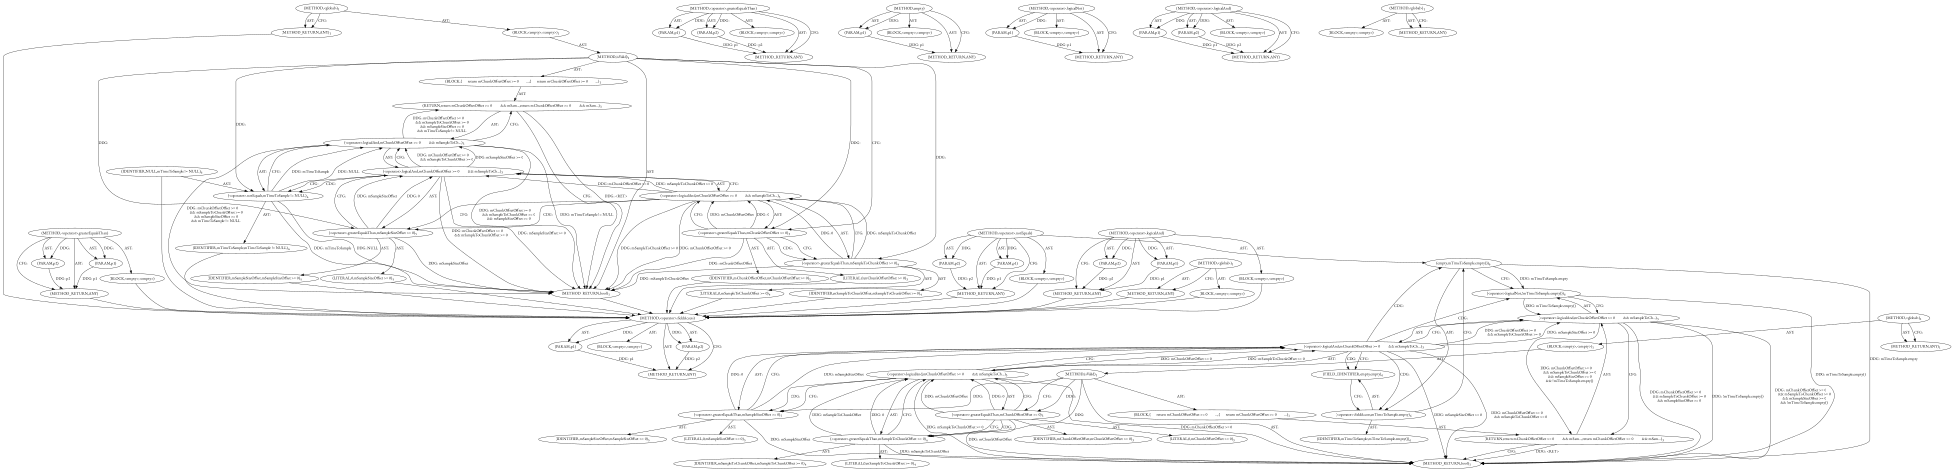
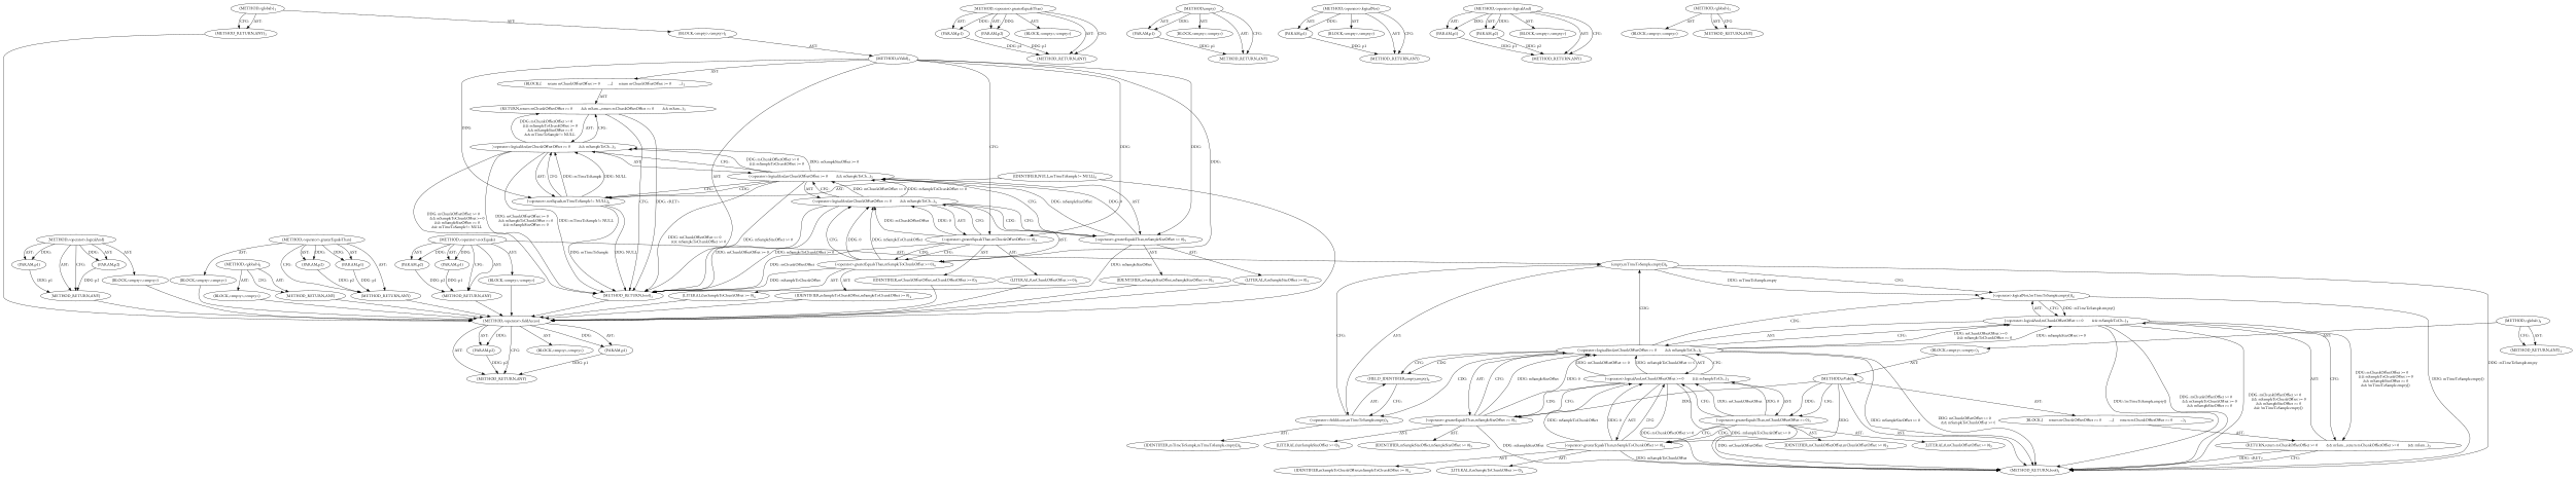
  digraph {
    fontname="EB Garamond"
    node [fontname="EB Garamond"]
    edge [fontname="EB Garamond"]
    n1 [label=<(METHOD,&lt;global&gt;)<SUB>1</SUB>>]
    n2 [label=<(BLOCK,&lt;empty&gt;,&lt;empty&gt;)<SUB>1</SUB>>]
    n3 [label=<(METHOD_RETURN,ANY)<SUB>1</SUB>>]
    n4 [label=<(METHOD,isValid)<SUB>1</SUB>>]
    n5 [label=<(METHOD,&lt;operator&gt;.fieldAccess)>]
    n6 [label=<(BLOCK,{       return mChunkOffsetOffset &gt;= 0         ...,{       return mChunkOffsetOffset &gt;= 0         ...)<SUB>1</SUB>>]
    n7 [label=<(&lt;operator&gt;.greaterEqualsThan,mChunkOffsetOffset &gt;= 0)<SUB>3</SUB>>]
    n8 [label=<(&lt;operator&gt;.greaterEqualsThan,mSampleToChunkOffset &gt;= 0)<SUB>4</SUB>>]
    n9 [label=<(&lt;operator&gt;.greaterEqualsThan,mSampleSizeOffset &gt;= 0)<SUB>5</SUB>>]
    n10 [label=<(&lt;operator&gt;.notEquals,mTimeToSample != NULL)<SUB>6</SUB>>]
    n11 [label=<(METHOD_RETURN,bool)<SUB>1</SUB>>]
    n12 [label=<(RETURN,return mChunkOffsetOffset &gt;= 0          &amp;&amp; mSam...,return mChunkOffsetOffset &gt;= 0          &amp;&amp; mSam...)<SUB>3</SUB>>]
    n13 [label=<(&lt;operator&gt;.logicalAnd,mChunkOffsetOffset &gt;= 0          &amp;&amp; mSampleToCh...)<SUB>3</SUB>>]
    n14 [label=<(IDENTIFIER,mChunkOffsetOffset,mChunkOffsetOffset &gt;= 0)<SUB>3</SUB>>]
    n15 [label=<(LITERAL,0,mChunkOffsetOffset &gt;= 0)<SUB>3</SUB>>]
    n16 [label=<(IDENTIFIER,mSampleToChunkOffset,mSampleToChunkOffset &gt;= 0)<SUB>4</SUB>>]
    n17 [label=<(LITERAL,0,mSampleToChunkOffset &gt;= 0)<SUB>4</SUB>>]
    n18 [label=<(&lt;operator&gt;.logicalAnd,mChunkOffsetOffset &gt;= 0          &amp;&amp; mSampleToCh...)<SUB>3</SUB>>]
    n19 [label=<(IDENTIFIER,mSampleSizeOffset,mSampleSizeOffset &gt;= 0)<SUB>5</SUB>>]
    n20 [label=<(LITERAL,0,mSampleSizeOffset &gt;= 0)<SUB>5</SUB>>]
    n21 [label=<(&lt;operator&gt;.logicalAnd,mChunkOffsetOffset &gt;= 0          &amp;&amp; mSampleToCh...)<SUB>3</SUB>>]
-   n22 [label=<(IDENTIFIER,mTimeToSample,mTimeToSample != NULL)<SUB>6</SUB>>]
    n23 [label=<(PARAM,p1)>]
    n24 [label=<(PARAM,p2)>]
    n25 [label=<(BLOCK,&lt;empty&gt;,&lt;empty&gt;)>]
    n26 [label=<(METHOD_RETURN,ANY)>]
    n27 [label=<(IDENTIFIER,NULL,mTimeToSample != NULL)<SUB>6</SUB>>]
    n28 [label=<(METHOD,&lt;operator&gt;.greaterEqualsThan)>]
    n29 [label=<(PARAM,p1)>]
    n30 [label=<(PARAM,p2)>]
    n31 [label=<(BLOCK,&lt;empty&gt;,&lt;empty&gt;)>]
    n32 [label=<(METHOD_RETURN,ANY)>]
    n33 [label=<(METHOD,&lt;operator&gt;.notEquals)>]
    n34 [label=<(PARAM,p1)>]
    n35 [label=<(PARAM,p2)>]
    n36 [label=<(BLOCK,&lt;empty&gt;,&lt;empty&gt;)>]
    n37 [label=<(METHOD_RETURN,ANY)>]
    n38 [label=<(empty,mTimeToSample.empty())<SUB>6</SUB>>]
    n39 [label=<(METHOD,&lt;operator&gt;.logicalAnd)>]
    n40 [label=<(PARAM,p1)>]
    n41 [label=<(PARAM,p2)>]
    n42 [label=<(BLOCK,&lt;empty&gt;,&lt;empty&gt;)>]
    n43 [label=<(METHOD_RETURN,ANY)>]
    n44 [label=<(METHOD,&lt;global&gt;)<SUB>1</SUB>>]
    n45 [label=<(BLOCK,&lt;empty&gt;,&lt;empty&gt;)>]
    n46 [label=<(METHOD_RETURN,ANY)>]
    n47 [label=<(METHOD,&lt;global&gt;)<SUB>1</SUB>>]
    n48 [label=<(BLOCK,&lt;empty&gt;,&lt;empty&gt;)<SUB>1</SUB>>]
    n49 [label=<(METHOD_RETURN,ANY)<SUB>1</SUB>>]
    n50 [label=<(METHOD,isValid)<SUB>1</SUB>>]
    n51 [label=<(BLOCK,{       return mChunkOffsetOffset &gt;= 0         ...,{       return mChunkOffsetOffset &gt;= 0         ...)<SUB>1</SUB>>]
    n52 [label=<(&lt;operator&gt;.greaterEqualsThan,mChunkOffsetOffset &gt;= 0)<SUB>3</SUB>>]
    n53 [label=<(&lt;operator&gt;.greaterEqualsThan,mSampleToChunkOffset &gt;= 0)<SUB>4</SUB>>]
    n54 [label=<(&lt;operator&gt;.greaterEqualsThan,mSampleSizeOffset &gt;= 0)<SUB>5</SUB>>]
    n55 [label=<(METHOD_RETURN,bool)<SUB>1</SUB>>]
    n56 [label=<(RETURN,return mChunkOffsetOffset &gt;= 0          &amp;&amp; mSam...,return mChunkOffsetOffset &gt;= 0          &amp;&amp; mSam...)<SUB>3</SUB>>]
    n57 [label=<(&lt;operator&gt;.logicalAnd,mChunkOffsetOffset &gt;= 0          &amp;&amp; mSampleToCh...)<SUB>3</SUB>>]
    n58 [label=<(IDENTIFIER,mChunkOffsetOffset,mChunkOffsetOffset &gt;= 0)<SUB>3</SUB>>]
    n59 [label=<(LITERAL,0,mChunkOffsetOffset &gt;= 0)<SUB>3</SUB>>]
    n60 [label=<(IDENTIFIER,mSampleToChunkOffset,mSampleToChunkOffset &gt;= 0)<SUB>4</SUB>>]
    n61 [label=<(LITERAL,0,mSampleToChunkOffset &gt;= 0)<SUB>4</SUB>>]
    n62 [label=<(&lt;operator&gt;.logicalAnd,mChunkOffsetOffset &gt;= 0          &amp;&amp; mSampleToCh...)<SUB>3</SUB>>]
    n63 [label=<(IDENTIFIER,mSampleSizeOffset,mSampleSizeOffset &gt;= 0)<SUB>5</SUB>>]
    n64 [label=<(LITERAL,0,mSampleSizeOffset &gt;= 0)<SUB>5</SUB>>]
    n65 [label=<(&lt;operator&gt;.logicalAnd,mChunkOffsetOffset &gt;= 0          &amp;&amp; mSampleToCh...)<SUB>3</SUB>>]
    n66 [label=<(&lt;operator&gt;.logicalNot,!mTimeToSample.empty())<SUB>6</SUB>>]
    n67 [label=<(&lt;operator&gt;.fieldAccess,mTimeToSample.empty)<SUB>6</SUB>>]
    n68 [label=<(FIELD_IDENTIFIER,empty,empty)<SUB>6</SUB>>]
    n69 [label=<(IDENTIFIER,mTimeToSample,mTimeToSample.empty())<SUB>6</SUB>>]
    n70 [label=<(METHOD,&lt;operator&gt;.greaterEqualsThan)>]
    n71 [label=<(PARAM,p1)>]
    n72 [label=<(PARAM,p2)>]
    n73 [label=<(BLOCK,&lt;empty&gt;,&lt;empty&gt;)>]
    n74 [label=<(METHOD_RETURN,ANY)>]
    n75 [label=<(METHOD,empty)>]
    n76 [label=<(PARAM,p1)>]
    n77 [label=<(BLOCK,&lt;empty&gt;,&lt;empty&gt;)>]
    n78 [label=<(METHOD_RETURN,ANY)>]
    n79 [label=<(METHOD,&lt;operator&gt;.logicalNot)>]
    n80 [label=<(PARAM,p1)>]
    n81 [label=<(BLOCK,&lt;empty&gt;,&lt;empty&gt;)>]
    n82 [label=<(METHOD_RETURN,ANY)>]
    n83 [label=<(METHOD,&lt;operator&gt;.logicalAnd)>]
    n84 [label=<(PARAM,p1)>]
    n85 [label=<(PARAM,p2)>]
    n86 [label=<(BLOCK,&lt;empty&gt;,&lt;empty&gt;)>]
    n87 [label=<(METHOD_RETURN,ANY)>]
    n88 [label=<(METHOD,&lt;global&gt;)<SUB>1</SUB>>]
    n89 [label=<(BLOCK,&lt;empty&gt;,&lt;empty&gt;)>]
    n90 [label=<(METHOD_RETURN,ANY)>]
    n1 -> n2 [label="AST: "]
    n1 -> n3 [label="AST: "]
    n1 -> n3 [label="CFG: "]
    n2 -> n4 [label="AST: "]
    n3 -> n5
    n4 -> n6 [label="AST: "]
    n4 -> n7 [label="CFG: "]
    n4 -> n7 [label="DDG: "]
    n4 -> n8 [label="DDG: "]
    n4 -> n9 [label="DDG: "]
    n4 -> n10 [label="DDG: "]
    n4 -> n11 [label="AST: "]
    n5 -> n23 [label="AST: "]
    n5 -> n23 [label="DDG: "]
    n5 -> n24 [label="AST: "]
    n5 -> n24 [label="DDG: "]
    n5 -> n25 [label="AST: "]
    n5 -> n26 [label="AST: "]
    n5 -> n26 [label="CFG: "]
    n6 -> n12 [label="AST: "]
    n7 -> n8 [label="CFG: "]
    n7 -> n8 [label="CDG: "]
    n7 -> n11 [label="DDG: mChunkOffsetOffset"]
    n7 -> n13 [label="CFG: "]
    n7 -> n13 [label="DDG: mChunkOffsetOffset"]
    n7 -> n13 [label="DDG: 0"]
    n7 -> n14 [label="AST: "]
    n7 -> n15 [label="AST: "]
    n8 -> n11 [label="DDG: mSampleToChunkOffset"]
    n8 -> n13 [label="CFG: "]
    n8 -> n13 [label="DDG: mSampleToChunkOffset"]
    n8 -> n13 [label="DDG: 0"]
    n8 -> n16 [label="AST: "]
    n8 -> n17 [label="AST: "]
    n9 -> n11 [label="DDG: mSampleSizeOffset"]
    n9 -> n18 [label="CFG: "]
    n9 -> n18 [label="DDG: mSampleSizeOffset"]
    n9 -> n18 [label="DDG: 0"]
    n9 -> n19 [label="AST: "]
    n9 -> n20 [label="AST: "]
    n10 -> n11 [label="DDG: mTimeToSample"]
    n10 -> n11 [label="DDG: NULL"]
    n10 -> n21 [label="CFG: "]
    n10 -> n21 [label="DDG: mTimeToSample"]
    n10 -> n21 [label="DDG: NULL"]
-   n10 -> n22 [label="AST: "]
    n11 -> n5
    n12 -> n11 [label="CFG: "]
    n12 -> n11 [label="DDG: &lt;RET&gt;"]
    n12 -> n21 [label="AST: "]
    n13 -> n7 [label="AST: "]
    n13 -> n8 [label="AST: "]
    n13 -> n9 [label="CFG: "]
    n13 -> n9 [label="CDG: "]
    n13 -> n11 [label="DDG: mChunkOffsetOffset &gt;= 0"]
    n13 -> n11 [label="DDG: mSampleToChunkOffset &gt;= 0"]
    n13 -> n18 [label="CFG: "]
    n13 -> n18 [label="DDG: mChunkOffsetOffset &gt;= 0"]
    n13 -> n18 [label="DDG: mSampleToChunkOffset &gt;= 0"]
    n14 -> n5
    n15 -> n5
    n16 -> n5
    n17 -> n5
    n18 -> n9 [label="AST: "]
    n18 -> n10 [label="CFG: "]
    n18 -> n10 [label="CDG: "]
    n18 -> n11 [label="DDG: mChunkOffsetOffset &gt;= 0\n         &amp;&amp; mSampleToChunkOffset &gt;= 0"]
    n18 -> n11 [label="DDG: mSampleSizeOffset &gt;= 0"]
    n18 -> n13 [label="AST: "]
    n18 -> n21 [label="CFG: "]
    n18 -> n21 [label="DDG: mChunkOffsetOffset &gt;= 0\n         &amp;&amp; mSampleToChunkOffset &gt;= 0"]
    n18 -> n21 [label="DDG: mSampleSizeOffset &gt;= 0"]
    n19 -> n5
    n20 -> n5
    n21 -> n10 [label="AST: "]
    n21 -> n11 [label="DDG: mChunkOffsetOffset &gt;= 0\n         &amp;&amp; mSampleToChunkOffset &gt;= 0\n         &amp;&amp; mSampleSizeOffset &gt;= 0"]
    n21 -> n11 [label="DDG: mTimeToSample != NULL"]
    n21 -> n11 [label="DDG: mChunkOffsetOffset &gt;= 0\n         &amp;&amp; mSampleToChunkOffset &gt;= 0\n         &amp;&amp; mSampleSizeOffset &gt;= 0\n        &amp;&amp; mTimeToSample != NULL"]
    n21 -> n12 [label="CFG: "]
    n21 -> n12 [label="DDG: mChunkOffsetOffset &gt;= 0\n         &amp;&amp; mSampleToChunkOffset &gt;= 0\n         &amp;&amp; mSampleSizeOffset &gt;= 0\n        &amp;&amp; mTimeToSample != NULL"]
    n21 -> n18 [label="AST: "]
-   n22 -> n5
    n23 -> n26 [label="DDG: p1"]
    n24 -> n26 [label="DDG: p2"]
    n27 -> n5
    n27 -> n10 [label="AST: "]
    n28 -> n29 [label="AST: "]
    n28 -> n29 [label="DDG: "]
    n28 -> n30 [label="AST: "]
    n28 -> n30 [label="DDG: "]
    n28 -> n31 [label="AST: "]
    n28 -> n32 [label="AST: "]
    n28 -> n32 [label="CFG: "]
    n29 -> n32 [label="DDG: p1"]
    n30 -> n32 [label="DDG: p2"]
    n31 -> n5
    n32 -> n5
    n33 -> n34 [label="AST: "]
    n33 -> n34 [label="DDG: "]
    n33 -> n35 [label="AST: "]
    n33 -> n35 [label="DDG: "]
    n33 -> n36 [label="AST: "]
    n33 -> n37 [label="AST: "]
    n33 -> n37 [label="CFG: "]
    n33 -> n38 [label="AST: "]
    n34 -> n37 [label="DDG: p1"]
    n35 -> n37 [label="DDG: p2"]
    n36 -> n5
    n37 -> n5
    n38 -> n55 [label="DDG: mTimeToSample.empty"]
    n38 -> n66 [label="CFG: "]
    n38 -> n66 [label="DDG: mTimeToSample.empty"]
    n38 -> n67 [label="AST: "]
    n39 -> n40 [label="AST: "]
    n39 -> n40 [label="DDG: "]
    n39 -> n41 [label="AST: "]
    n39 -> n41 [label="DDG: "]
    n39 -> n42 [label="AST: "]
    n39 -> n43 [label="AST: "]
    n39 -> n43 [label="CFG: "]
    n40 -> n43 [label="DDG: p1"]
    n41 -> n43 [label="DDG: p2"]
    n42 -> n5
    n43 -> n5
    n44 -> n45 [label="AST: "]
    n44 -> n46 [label="AST: "]
    n44 -> n46 [label="CFG: "]
    n45 -> n5
    n46 -> n5
    n47 -> n48 [label="AST: "]
    n47 -> n49 [label="AST: "]
    n47 -> n49 [label="CFG: "]
    n48 -> n50 [label="AST: "]
    n50 -> n51 [label="AST: "]
    n50 -> n52 [label="CFG: "]
    n50 -> n52 [label="DDG: "]
    n50 -> n53 [label="DDG: "]
    n50 -> n54 [label="DDG: "]
    n50 -> n55 [label="AST: "]
    n51 -> n56 [label="AST: "]
    n52 -> n53 [label="CFG: "]
    n52 -> n53 [label="CDG: "]
    n52 -> n55 [label="DDG: mChunkOffsetOffset"]
    n52 -> n57 [label="CFG: "]
    n52 -> n57 [label="DDG: mChunkOffsetOffset"]
    n52 -> n57 [label="DDG: 0"]
    n52 -> n58 [label="AST: "]
    n52 -> n59 [label="AST: "]
    n53 -> n55 [label="DDG: mSampleToChunkOffset"]
    n53 -> n57 [label="CFG: "]
    n53 -> n57 [label="DDG: mSampleToChunkOffset"]
    n53 -> n57 [label="DDG: 0"]
    n53 -> n60 [label="AST: "]
    n53 -> n61 [label="AST: "]
    n54 -> n55 [label="DDG: mSampleSizeOffset"]
    n54 -> n62 [label="CFG: "]
    n54 -> n62 [label="DDG: mSampleSizeOffset"]
    n54 -> n62 [label="DDG: 0"]
    n54 -> n63 [label="AST: "]
    n54 -> n64 [label="AST: "]
    n56 -> n55 [label="CFG: "]
    n56 -> n55 [label="DDG: &lt;RET&gt;"]
    n56 -> n65 [label="AST: "]
    n57 -> n52 [label="AST: "]
    n57 -> n53 [label="AST: "]
    n57 -> n54 [label="CFG: "]
    n57 -> n54 [label="CDG: "]
    n57 -> n55 [label="DDG: mChunkOffsetOffset &gt;= 0"]
    n57 -> n55 [label="DDG: mSampleToChunkOffset &gt;= 0"]
    n57 -> n62 [label="CFG: "]
    n57 -> n62 [label="DDG: mChunkOffsetOffset &gt;= 0"]
    n57 -> n62 [label="DDG: mSampleToChunkOffset &gt;= 0"]
    n62 -> n38 [label="CDG: "]
    n62 -> n54 [label="AST: "]
    n62 -> n55 [label="DDG: mChunkOffsetOffset &gt;= 0\n         &amp;&amp; mSampleToChunkOffset &gt;= 0"]
    n62 -> n55 [label="DDG: mSampleSizeOffset &gt;= 0"]
    n62 -> n57 [label="AST: "]
    n62 -> n65 [label="CFG: "]
    n62 -> n65 [label="DDG: mChunkOffsetOffset &gt;= 0\n         &amp;&amp; mSampleToChunkOffset &gt;= 0"]
    n62 -> n65 [label="DDG: mSampleSizeOffset &gt;= 0"]
    n62 -> n66 [label="CDG: "]
    n62 -> n67 [label="CDG: "]
    n62 -> n68 [label="CFG: "]
    n62 -> n68 [label="CDG: "]
    n65 -> n55 [label="DDG: mChunkOffsetOffset &gt;= 0\n         &amp;&amp; mSampleToChunkOffset &gt;= 0\n         &amp;&amp; mSampleSizeOffset &gt;= 0"]
    n65 -> n55 [label="DDG: !mTimeToSample.empty()"]
    n65 -> n55 [label="DDG: mChunkOffsetOffset &gt;= 0\n         &amp;&amp; mSampleToChunkOffset &gt;= 0\n         &amp;&amp; mSampleSizeOffset &gt;= 0\n        &amp;&amp; !mTimeToSample.empty()"]
    n65 -> n56 [label="CFG: "]
    n65 -> n56 [label="DDG: mChunkOffsetOffset &gt;= 0\n         &amp;&amp; mSampleToChunkOffset &gt;= 0\n         &amp;&amp; mSampleSizeOffset &gt;= 0\n        &amp;&amp; !mTimeToSample.empty()"]
    n65 -> n62 [label="AST: "]
    n65 -> n66 [label="AST: "]
    n66 -> n55 [label="DDG: mTimeToSample.empty()"]
    n66 -> n65 [label="CFG: "]
    n66 -> n65 [label="DDG: mTimeToSample.empty()"]
    n67 -> n38 [label="CFG: "]
    n67 -> n68 [label="AST: "]
    n67 -> n69 [label="AST: "]
    n68 -> n67 [label="CFG: "]
    n70 -> n71 [label="AST: "]
    n70 -> n71 [label="DDG: "]
    n70 -> n72 [label="AST: "]
    n70 -> n72 [label="DDG: "]
    n70 -> n73 [label="AST: "]
    n70 -> n74 [label="AST: "]
    n70 -> n74 [label="CFG: "]
    n71 -> n74 [label="DDG: p1"]
    n72 -> n74 [label="DDG: p2"]
    n75 -> n76 [label="AST: "]
    n75 -> n76 [label="DDG: "]
    n75 -> n77 [label="AST: "]
    n75 -> n78 [label="AST: "]
    n75 -> n78 [label="CFG: "]
    n76 -> n78 [label="DDG: p1"]
    n79 -> n80 [label="AST: "]
    n79 -> n80 [label="DDG: "]
    n79 -> n81 [label="AST: "]
    n79 -> n82 [label="AST: "]
    n79 -> n82 [label="CFG: "]
    n80 -> n82 [label="DDG: p1"]
    n83 -> n84 [label="AST: "]
    n83 -> n84 [label="DDG: "]
    n83 -> n85 [label="AST: "]
    n83 -> n85 [label="DDG: "]
    n83 -> n86 [label="AST: "]
    n83 -> n87 [label="AST: "]
    n83 -> n87 [label="CFG: "]
    n84 -> n87 [label="DDG: p1"]
    n85 -> n87 [label="DDG: p2"]
    n88 -> n89 [label="AST: "]
    n88 -> n90 [label="AST: "]
    n88 -> n90 [label="CFG: "]
  }
